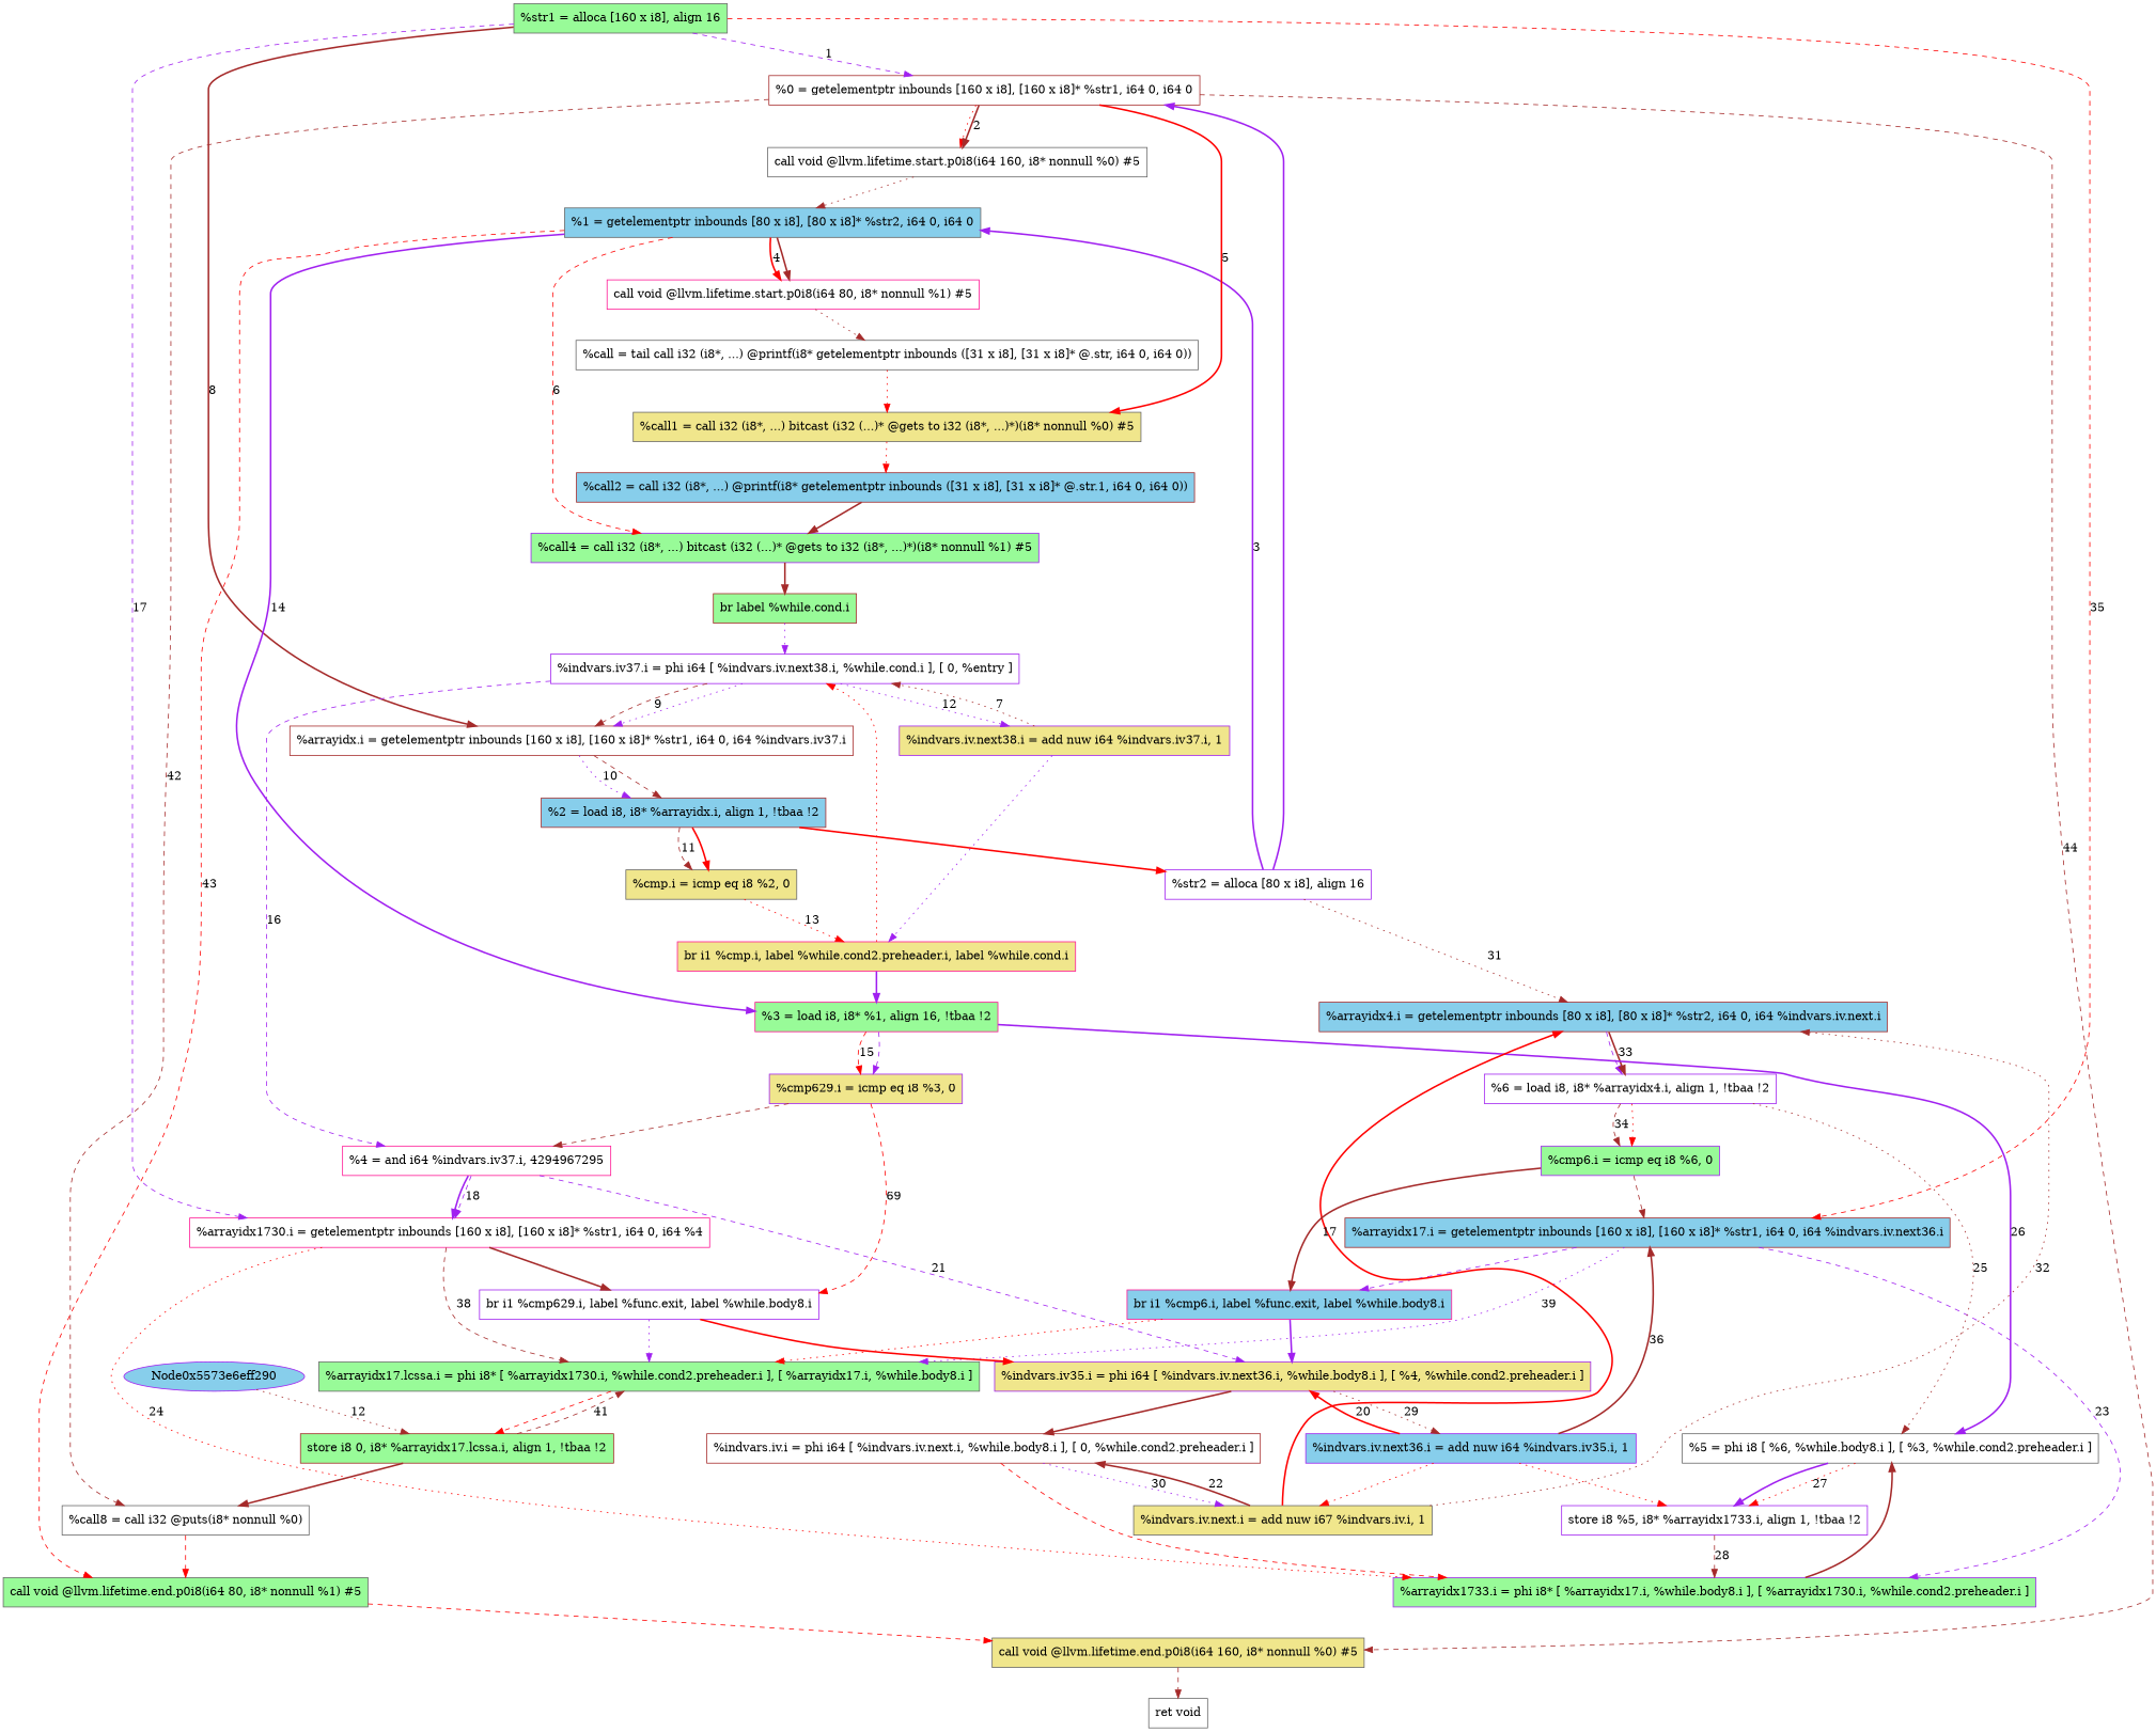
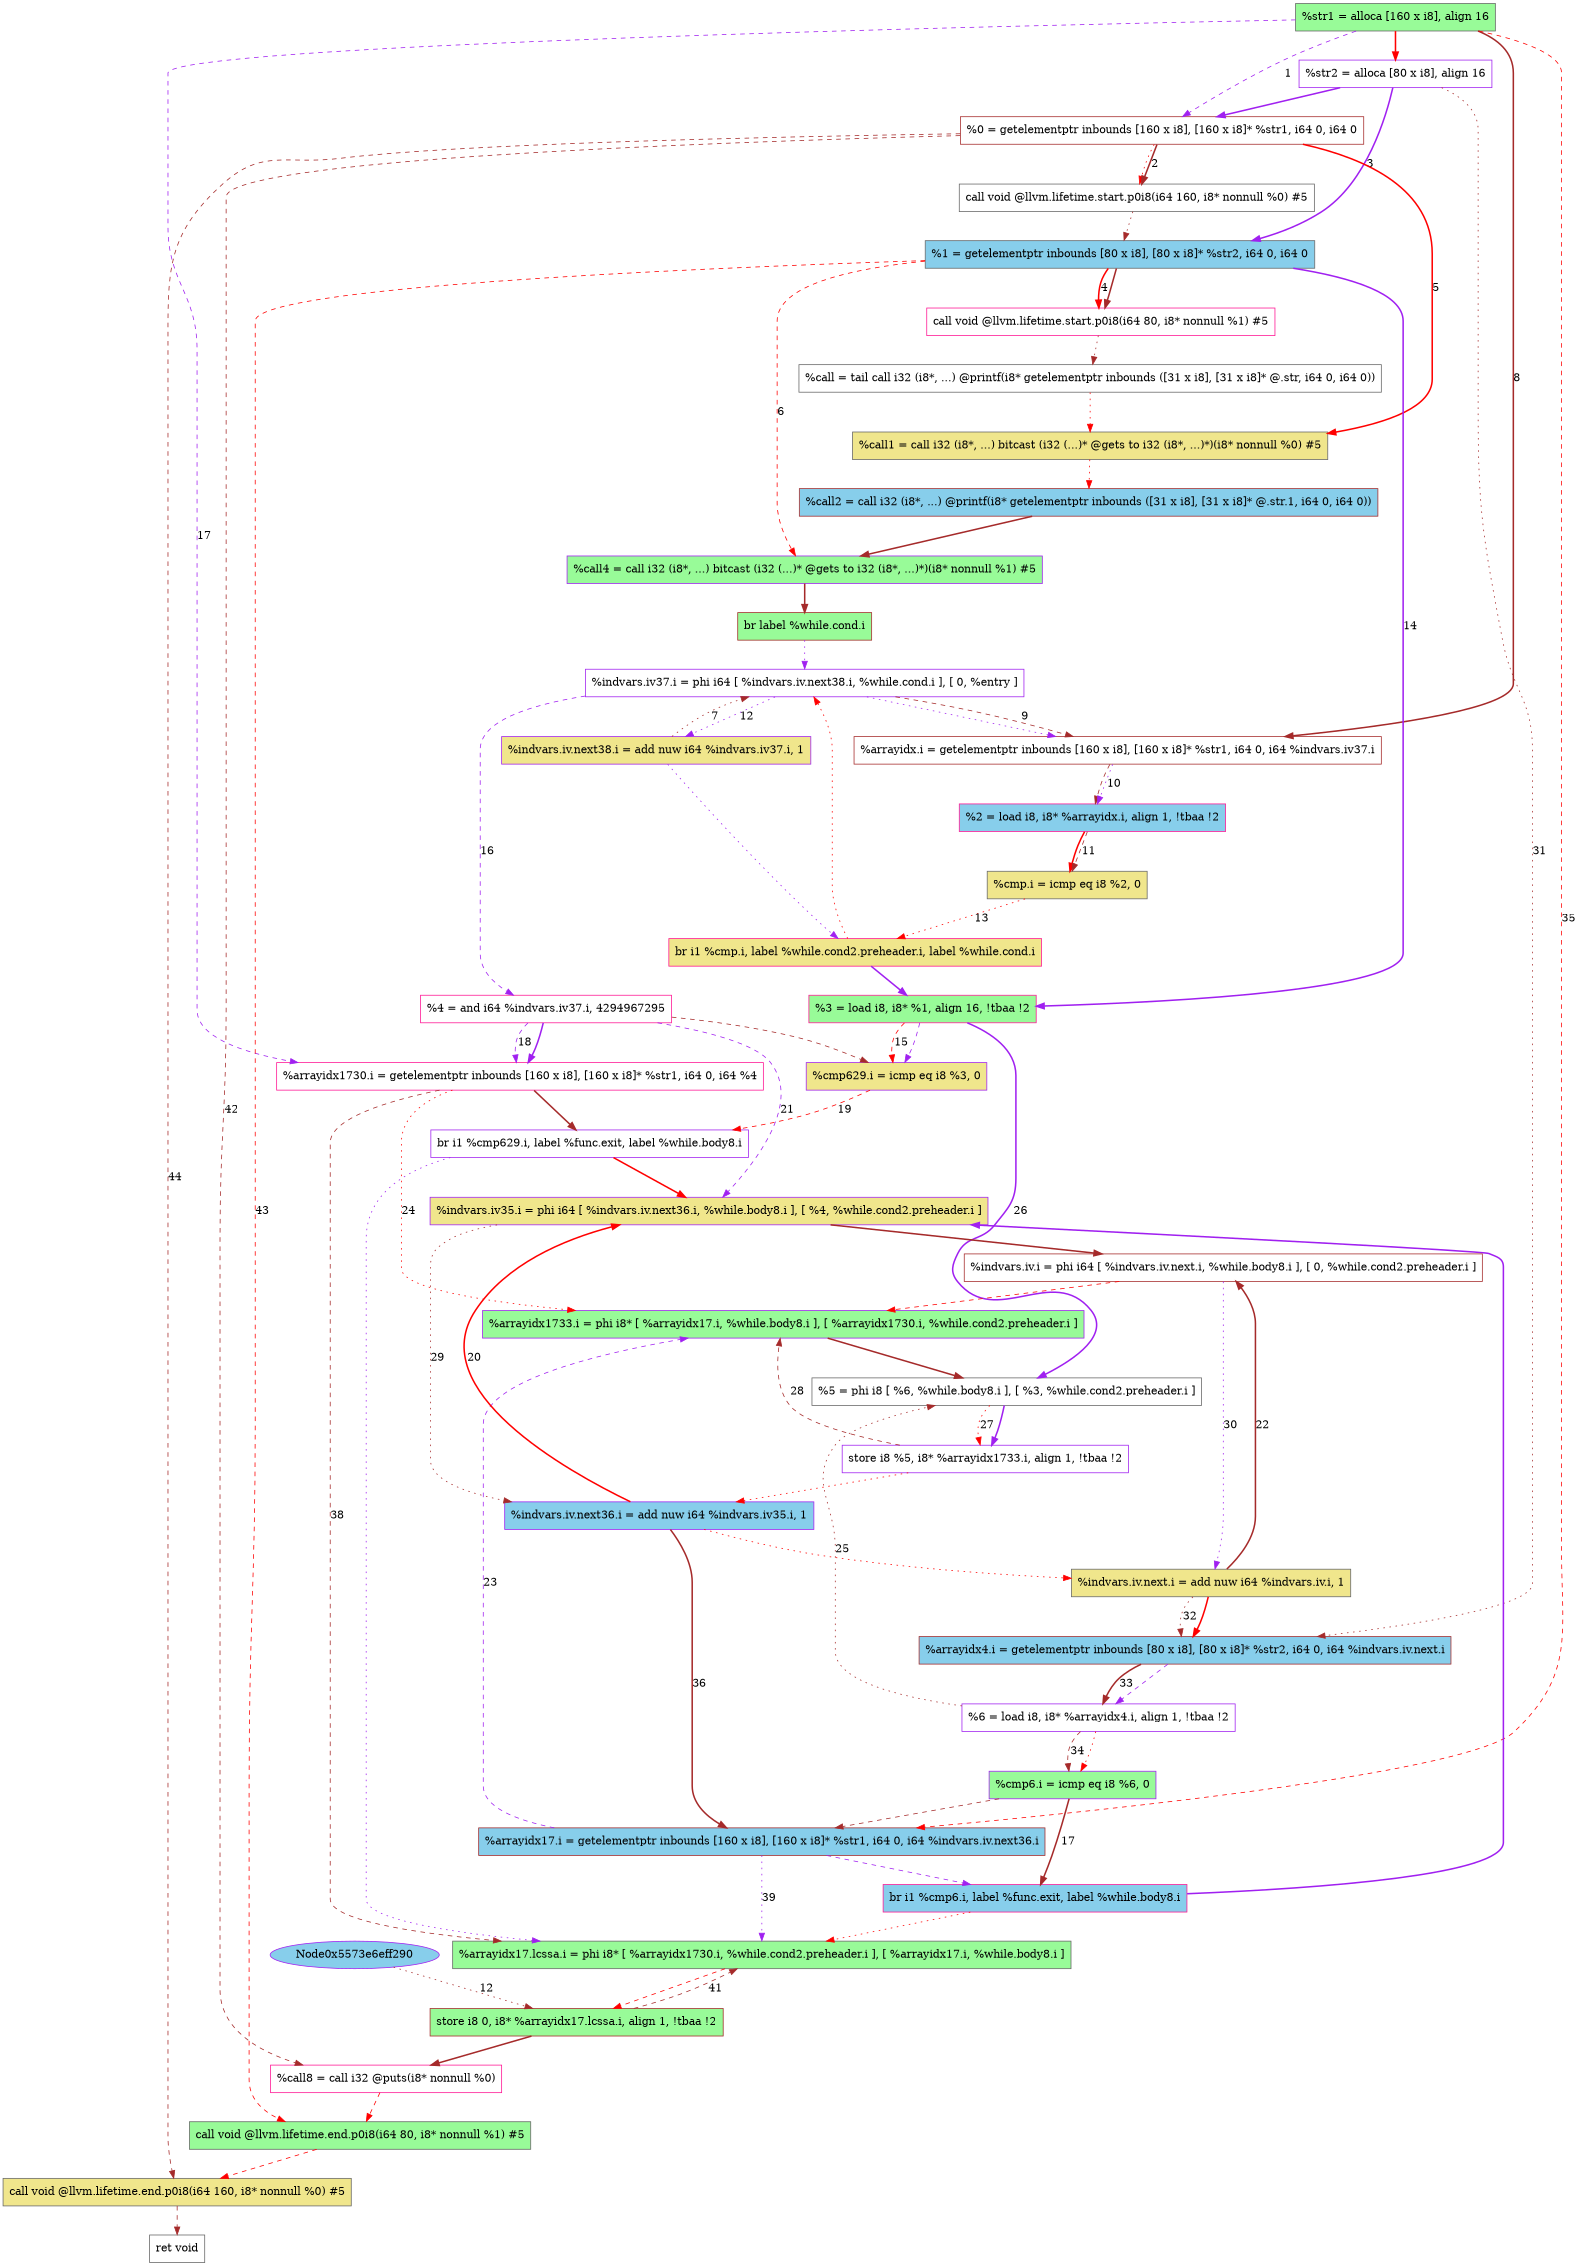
  digraph {
    node [color=purple fillcolor=white shape=record style=filled]
    edge [color=brown style=dashed]
    n1 [color=gray40 fillcolor=palegreen label="  %str1 = alloca [160 x i8], align 16"]
    n2 [label="  %str2 = alloca [80 x i8], align 16"]
    n3 [color=brown label="  %0 = getelementptr inbounds [160 x i8], [160 x i8]* %str1, i64 0, i64 0"]
    n4 [color=brown label="  %arrayidx.i = getelementptr inbounds [160 x i8], [160 x i8]* %str1, i64 0, i64 %indvars.iv37.i"]
    n5 [color=deeppink label="  %arrayidx1730.i = getelementptr inbounds [160 x i8], [160 x i8]* %str1, i64 0, i64 %4"]
    n6 [color=brown fillcolor=skyblue label="  %arrayidx17.i = getelementptr inbounds [160 x i8], [160 x i8]* %str1, i64 0, i64 %indvars.iv.next36.i"]
    n7 [color=gray40 fillcolor=skyblue label="  %1 = getelementptr inbounds [80 x i8], [80 x i8]* %str2, i64 0, i64 0"]
    n8 [color=brown fillcolor=skyblue label="  %arrayidx4.i = getelementptr inbounds [80 x i8], [80 x i8]* %str2, i64 0, i64 %indvars.iv.next.i"]
    n9 [color=gray40 label="  call void @llvm.lifetime.start.p0i8(i64 160, i8* nonnull %0) #5"]
    n10 [color=gray40 fillcolor=khaki label="  %call1 = call i32 (i8*, ...) bitcast (i32 (...)* @gets to i32 (i8*, ...)*)(i8* nonnull %0) #5"]
-   n11 [color=gray40 label="  %call8 = call i32 @puts(i8* nonnull %0)"]
+   n11 [color=deeppink label="  %call8 = call i32 @puts(i8* nonnull %0)"]
    n12 [color=gray40 fillcolor=khaki label="  call void @llvm.lifetime.end.p0i8(i64 160, i8* nonnull %0) #5"]
-   n13 [color=brown fillcolor=skyblue label="  %2 = load i8, i8* %arrayidx.i, align 1, !tbaa !2"]
+   n13 [color=deeppink fillcolor=skyblue label="  %2 = load i8, i8* %arrayidx.i, align 1, !tbaa !2"]
    n14 [label="  br i1 %cmp629.i, label %func.exit, label %while.body8.i"]
    n15 [fillcolor=palegreen label="  %arrayidx1733.i = phi i8* [ %arrayidx17.i, %while.body8.i ], [ %arrayidx1730.i, %while.cond2.preheader.i ]"]
    n16 [color=gray40 fillcolor=palegreen label="  %arrayidx17.lcssa.i = phi i8* [ %arrayidx1730.i, %while.cond2.preheader.i ], [ %arrayidx17.i, %while.body8.i ]"]
    n17 [color=deeppink fillcolor=skyblue label="  br i1 %cmp6.i, label %func.exit, label %while.body8.i"]
    n18 [color=deeppink label="  call void @llvm.lifetime.start.p0i8(i64 80, i8* nonnull %1) #5"]
    n19 [fillcolor=palegreen label="  %call4 = call i32 (i8*, ...) bitcast (i32 (...)* @gets to i32 (i8*, ...)*)(i8* nonnull %1) #5"]
    n20 [color=deeppink fillcolor=palegreen label="  %3 = load i8, i8* %1, align 16, !tbaa !2"]
    n21 [color=gray40 fillcolor=palegreen label="  call void @llvm.lifetime.end.p0i8(i64 80, i8* nonnull %1) #5"]
    n22 [label="  %6 = load i8, i8* %arrayidx4.i, align 1, !tbaa !2"]
    n23 [color=brown fillcolor=skyblue label="  %call2 = call i32 (i8*, ...) @printf(i8* getelementptr inbounds ([31 x i8], [31 x i8]* @.str.1, i64 0, i64 0))"]
    n24 [color=gray40 label="  ret void"]
    n25 [color=gray40 label="  %call = tail call i32 (i8*, ...) @printf(i8* getelementptr inbounds ([31 x i8], [31 x i8]* @.str, i64 0, i64 0))"]
    n26 [color=brown fillcolor=palegreen label="  br label %while.cond.i"]
    n27 [fillcolor=khaki label="  %cmp629.i = icmp eq i8 %3, 0"]
    n28 [color=gray40 label="  %5 = phi i8 [ %6, %while.body8.i ], [ %3, %while.cond2.preheader.i ]"]
    n29 [label="  %indvars.iv37.i = phi i64 [ %indvars.iv.next38.i, %while.cond.i ], [ 0, %entry ]"]
    n30 [fillcolor=khaki label="  %indvars.iv.next38.i = add nuw i64 %indvars.iv37.i, 1"]
    n31 [color=deeppink label="  %4 = and i64 %indvars.iv37.i, 4294967295"]
    n32 [color=deeppink fillcolor=khaki label="  br i1 %cmp.i, label %while.cond2.preheader.i, label %while.cond.i"]
    n33 [fillcolor=khaki label="  %indvars.iv35.i = phi i64 [ %indvars.iv.next36.i, %while.body8.i ], [ %4, %while.cond2.preheader.i ]"]
    n34 [color=gray40 fillcolor=khaki label="  %cmp.i = icmp eq i8 %2, 0"]
    n35 [label="  store i8 %5, i8* %arrayidx1733.i, align 1, !tbaa !2"]
    n36 [color=brown label="  %indvars.iv.i = phi i64 [ %indvars.iv.next.i, %while.body8.i ], [ 0, %while.cond2.preheader.i ]"]
    n37 [fillcolor=skyblue label="  %indvars.iv.next36.i = add nuw i64 %indvars.iv35.i, 1"]
    n38 [color=brown fillcolor=palegreen label="  store i8 0, i8* %arrayidx17.lcssa.i, align 1, !tbaa !2"]
-   n39 [color=gray40 fillcolor=khaki label="%indvars.iv.next.i = add nuw i67 %indvars.iv.i, 1"]
+   n39 [color=gray40 fillcolor=khaki label="  %indvars.iv.next.i = add nuw i64 %indvars.iv.i, 1"]
    n40 [fillcolor=palegreen label="  %cmp6.i = icmp eq i8 %6, 0"]
    Node0x5573e6eff290 [fillcolor=skyblue shape=""]
-   n13 -> n2 [color=red style=bold]
+   n1 -> n2 [color=red style=bold]
    n1 -> n3 [color=purple label=1]
    n1 -> n4 [label=8 style=bold]
    n1 -> n5 [color=purple label=17]
    n1 -> n6 [color=red label=35]
    n2 -> n3 [color=purple style=bold]
    n2 -> n7 [color=purple label=3 style=bold]
    n2 -> n8 [label=31 style=dotted]
    n3 -> n9 [color=red style=dotted]
    n3 -> n9 [label=2 style=bold]
    n3 -> n10 [color=red label=5 style=bold]
    n3 -> n11 [label=42]
    n3 -> n12 [label=44]
    n4 -> n13
    n4 -> n13 [color=purple label=10 style=dotted]
    n5 -> n14 [style=bold]
    n5 -> n15 [color=red label=24 style=dotted]
    n5 -> n16 [label=38]
    n6 -> n15 [color=purple label=23]
    n6 -> n16 [color=purple label=39 style=dotted]
    n6 -> n17 [color=purple]
    n7 -> n18 [style=bold]
    n7 -> n18 [color=red label=4 style=bold]
    n7 -> n19 [color=red label=6]
    n7 -> n20 [color=purple label=14 style=bold]
    n7 -> n21 [color=red label=43]
    n8 -> n22 [color=purple]
    n8 -> n22 [label=33 style=bold]
    n9 -> n7 [style=dotted]
    n10 -> n23 [color=red style=dotted]
    n11 -> n21 [color=red]
    n12 -> n24
    n13 -> n34 [color=red style=bold]
    n13 -> n34 [label=11]
    n14 -> n16 [color=purple style=dotted]
    n14 -> n33 [color=red style=bold]
    n15 -> n28 [style=bold]
    n16 -> n38 [color=red]
    n17 -> n16 [color=red style=dotted]
    n17 -> n33 [color=purple style=bold]
    n18 -> n25 [style=dotted]
    n19 -> n26 [style=bold]
    n20 -> n27 [color=purple]
    n20 -> n27 [color=red label=15]
    n20 -> n28 [color=purple label=26 style=bold]
    n21 -> n12 [color=red]
    n22 -> n28 [label=25 style=dotted]
    n22 -> n40 [color=red style=dotted]
    n22 -> n40 [label=34]
    n23 -> n19 [style=bold]
    n25 -> n10 [color=red style=dotted]
    n26 -> n29 [color=purple style=dotted]
-   n27 -> n14 [color=red label=69]
-   n27 -> n31
+   n27 -> n14 [color=red label=19]
+   n31 -> n27
    n28 -> n35 [color=purple style=bold]
    n28 -> n35 [color=red label=27 style=dotted]
    n29 -> n4 [color=purple style=dotted]
    n29 -> n4 [label=9]
    n29 -> n30 [color=purple label=12 style=dotted]
    n29 -> n31 [color=purple label=16]
    n30 -> n29 [label=7 style=dotted]
    n30 -> n32 [color=purple style=dotted]
    n31 -> n5 [color=purple style=bold]
    n31 -> n5 [color=purple label=18]
    n31 -> n33 [color=purple label=21]
    n32 -> n20 [color=purple style=bold]
    n32 -> n29 [color=red style=dotted]
    n33 -> n36 [style=bold]
    n33 -> n37 [label=29 style=dotted]
    n34 -> n32 [color=red label=13 style=dotted]
    n35 -> n15 [label=28]
-   n37 -> n35 [color=red style=dotted]
+   n35 -> n37 [color=red style=dotted]
    n36 -> n15 [color=red]
    n36 -> n39 [color=purple label=30 style=dotted]
    n37 -> n6 [label=36 style=bold]
    n37 -> n33 [color=red label=20 style=bold]
    n37 -> n39 [color=red style=dotted]
    n38 -> n11 [style=bold]
    n38 -> n16 [label=41]
    n39 -> n8 [color=red style=bold]
    n39 -> n8 [label=32 style=dotted]
    n39 -> n36 [label=22 style=bold]
    n40 -> n6
    n40 -> n17 [label=17 style=bold]
    Node0x5573e6eff290 -> n38 [label=12 style=dotted]
  }
